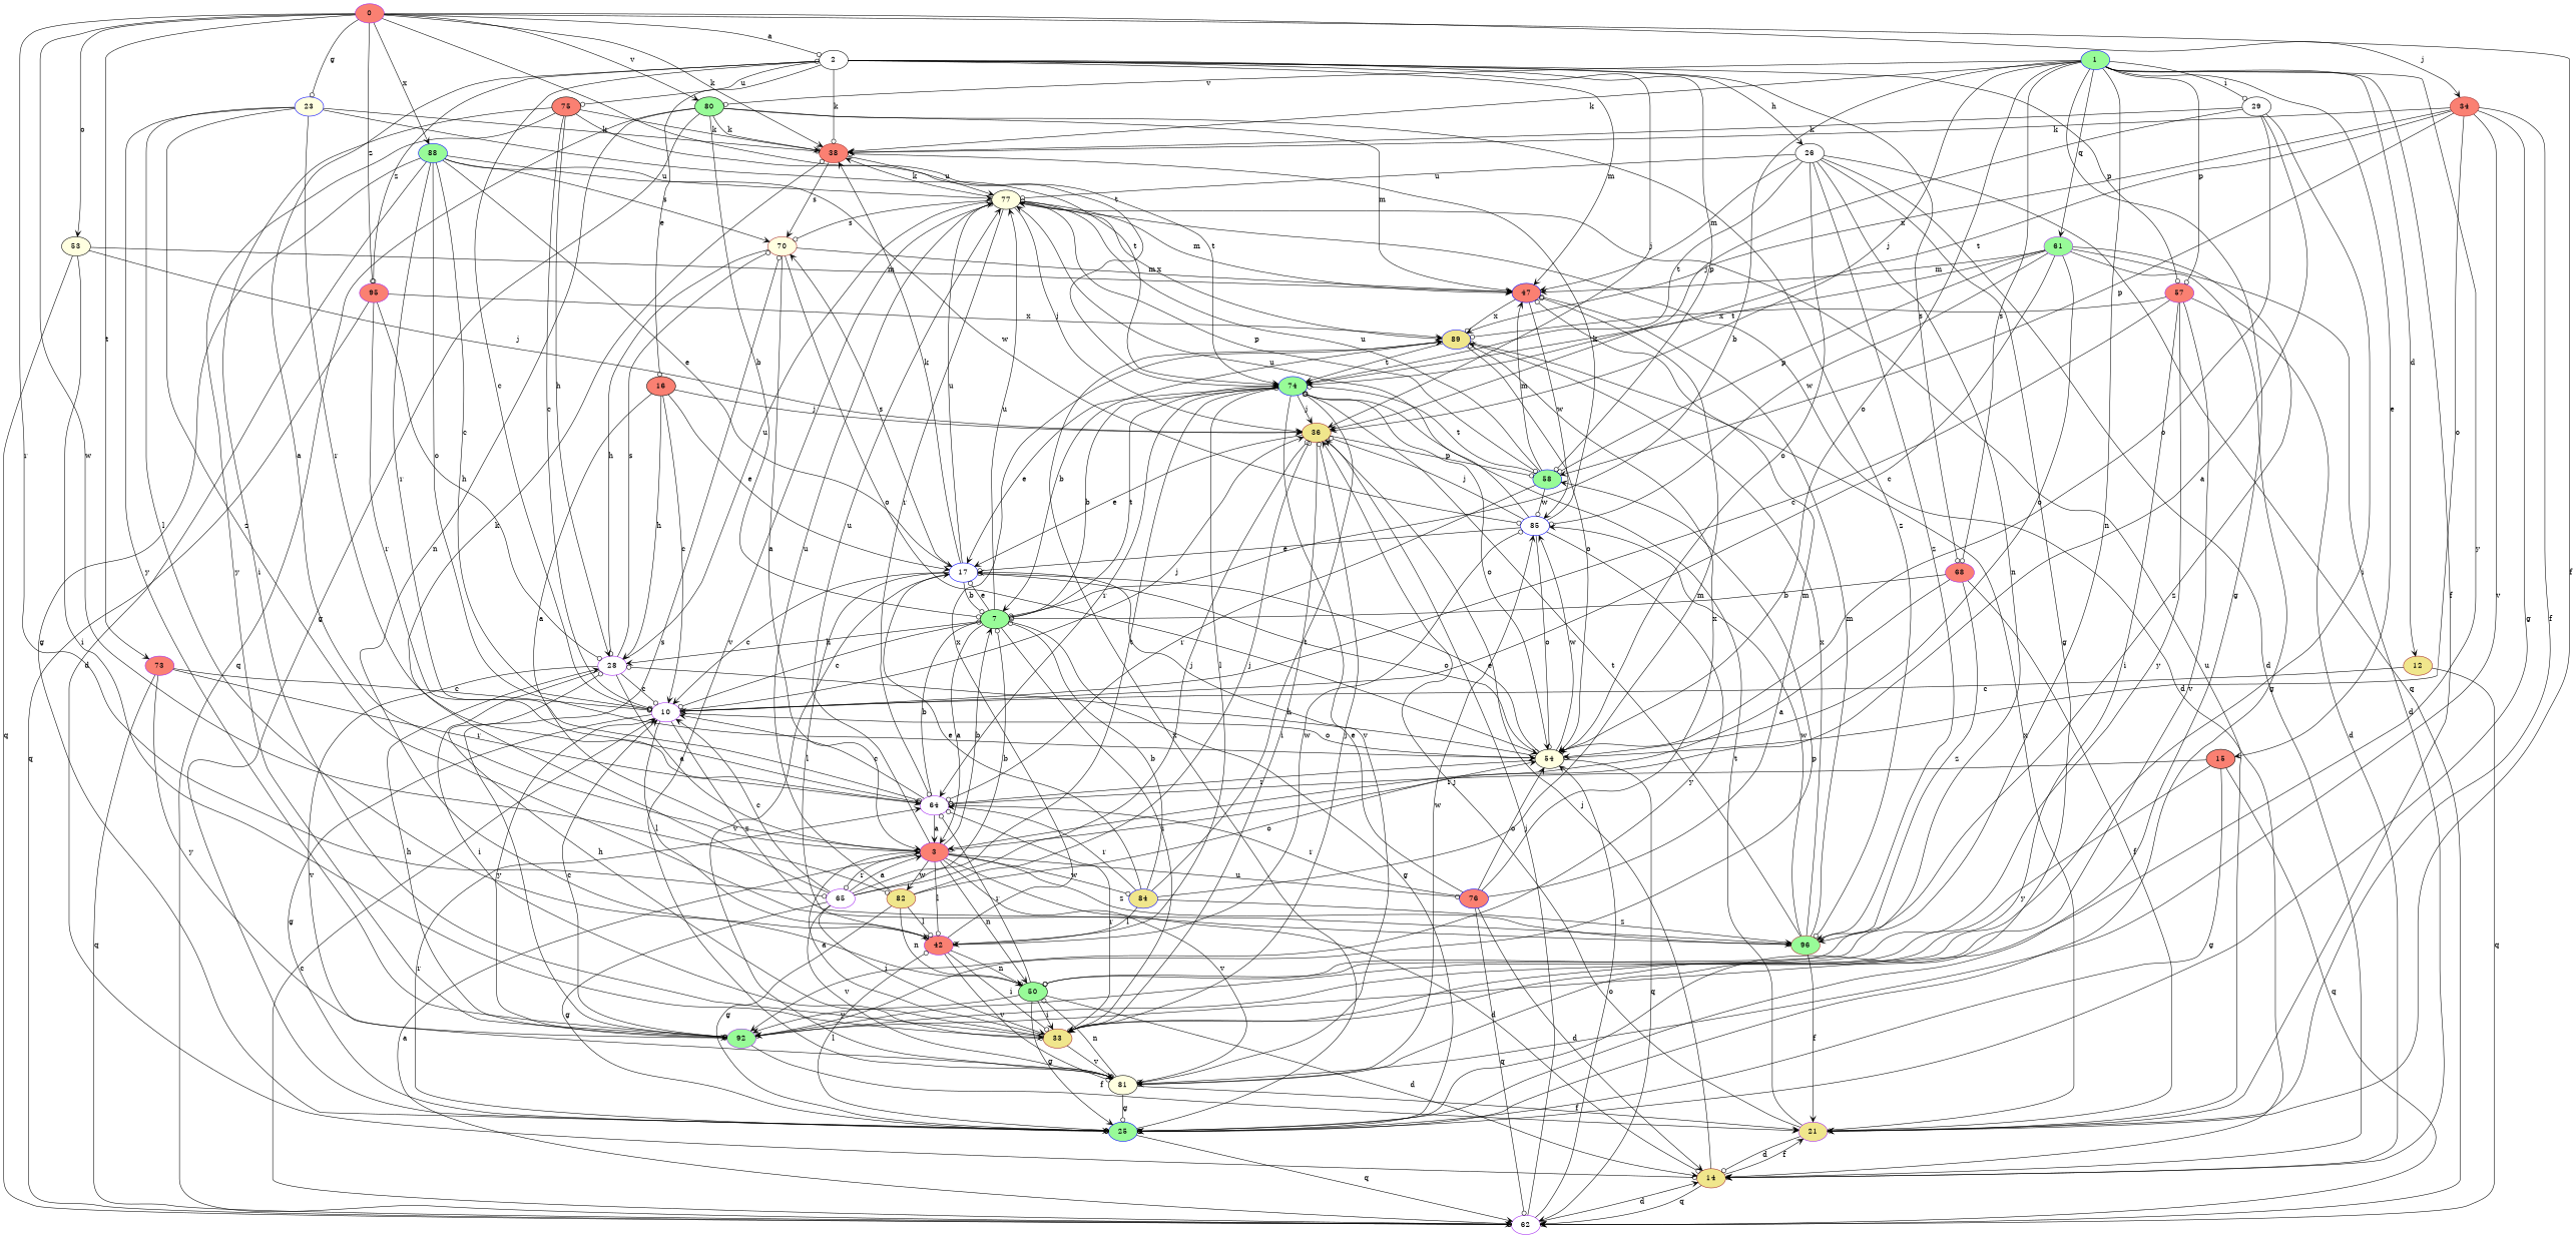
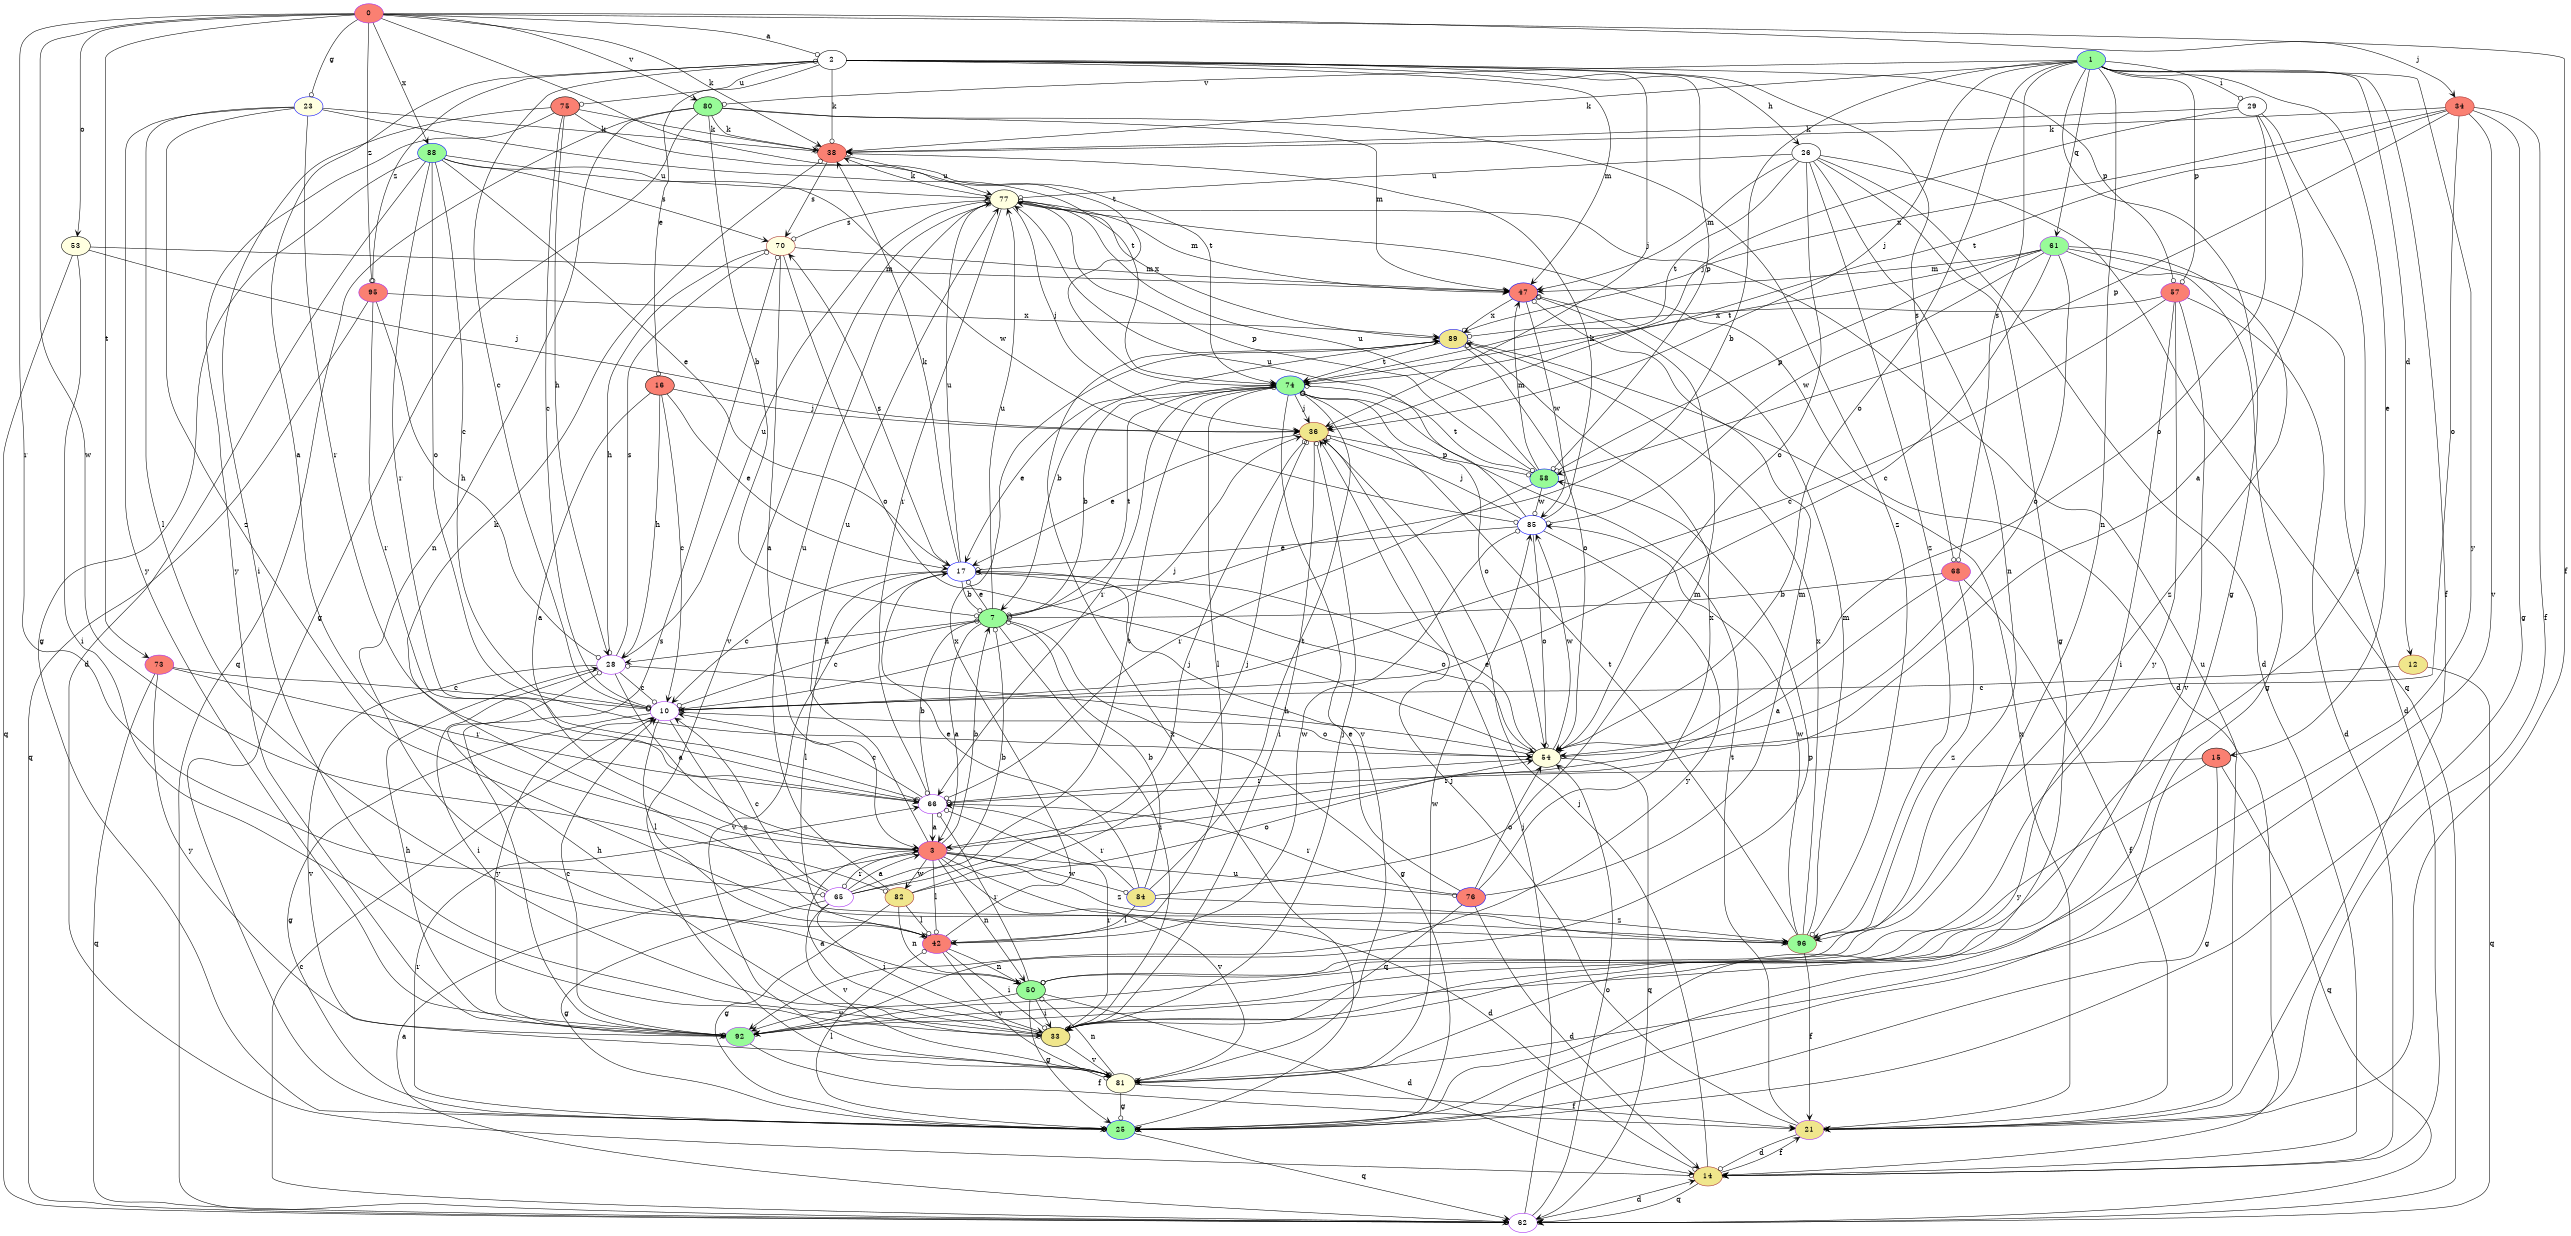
  strict digraph {
    node [color=purple fillcolor=salmon style=filled]
    edge [arrowhead=vee]
    2 [color=black fillcolor=white]
    0
    21 [fillcolor=khaki]
    23 [color=blue fillcolor=lightyellow]
    34 [color=brown]
    38 [color=brown]
    53 [color=black fillcolor=lightyellow]
    65 [fillcolor=white]
    73
    74 [color=blue fillcolor=palegreen]
    80 [color=black fillcolor=palegreen]
    82 [color=brown fillcolor=khaki]
    88 [color=blue fillcolor=palegreen]
    95
    36 [color=brown fillcolor=khaki]
    57
    68
    10 [fillcolor=white]
    16 [color=black]
    26 [color=black fillcolor=white]
    47 [color=blue]
    58 [color=blue fillcolor=palegreen]
    75 [color=black]
    14 [color=brown fillcolor=khaki]
    77 [color=black fillcolor=lightyellow]
    89 [color=blue fillcolor=khaki]
    92 [fillcolor=palegreen]
    42
    96 [color=brown fillcolor=palegreen]
-   66 [fillcolor=white label=64]
+   66 [fillcolor=white]
    25 [color=blue fillcolor=palegreen]
    54 [color=black fillcolor=lightyellow]
    81 [color=black fillcolor=lightyellow]
    70 [color=brown fillcolor=lightyellow]
-   33 [color=brown fillcolor=khaki]
+   33 [color=black fillcolor=khaki]
    62 [fillcolor=white]
    7 [color=black fillcolor=palegreen]
    3
    17 [color=blue fillcolor=white]
    50 [color=black fillcolor=palegreen]
    85 [color=blue fillcolor=white]
    28 [fillcolor=white]
    1 [color=blue fillcolor=palegreen]
    12 [color=brown fillcolor=khaki]
    15 [color=black]
    29 [color=black fillcolor=white]
    61 [fillcolor=palegreen]
    76 [color=blue]
    84 [color=blue fillcolor=khaki]
    2 -> 38 [arrowhead=odot label=k]
    2 -> 95 [arrowhead=odot label=z]
    2 -> 36 [label=j]
    2 -> 57 [arrowhead=odot label=p]
    2 -> 68 [arrowhead=odot label=s]
    2 -> 10 [arrowhead=odot label=c]
    2 -> 16 [arrowhead=odot label=e]
    2 -> 26 [label=h]
    2 -> 47 [label=m]
    2 -> 58 [arrowhead=odot label=p]
    2 -> 75 [arrowhead=odot label=u]
    0 -> 2 [arrowhead=odot label=a]
    0 -> 21 [label=f]
    0 -> 23 [arrowhead=odot label=g]
    0 -> 34 [label=j]
    0 -> 38 [label=k]
    0 -> 53 [label=o]
    0 -> 65 [arrowhead=odot label=r]
    0 -> 73 [label=t]
    0 -> 74 [arrowhead=odot label=t]
    0 -> 80 [label=v]
    0 -> 82 [arrowhead=odot label=w]
    0 -> 88 [label=x]
    0 -> 95 [arrowhead=odot label=z]
    21 -> 74 [arrowhead=odot label=t]
    21 -> 36 [label=j]
    21 -> 14 [arrowhead=odot label=d]
    21 -> 77 [label=u]
    21 -> 89 [arrowhead=odot label=x]
    23 -> 38 [arrowhead=odot label=k]
    23 -> 74 [label=t]
    23 -> 92 [arrowhead=odot label=y]
    23 -> 42 [arrowhead=odot label=l]
    23 -> 96 [arrowhead=odot label=z]
    23 -> 66 [arrowhead=odot label=r]
    34 -> 21 [arrowhead=odot label=f]
    34 -> 38 [label=k]
    34 -> 74 [arrowhead=odot label=t]
    34 -> 58 [label=p]
    34 -> 89 [label=x]
    34 -> 25 [arrowhead=odot label=g]
    34 -> 54 [arrowhead=odot label=o]
    34 -> 81 [arrowhead=odot label=v]
    38 -> 77 [label=u]
    38 -> 70 [label=s]
    53 -> 36 [label=j]
    53 -> 47 [label=m]
    53 -> 33 [label=i]
    53 -> 62 [arrowhead=odot label=q]
    65 -> 38 [arrowhead=odot label=k]
    65 -> 74 [arrowhead=odot label=t]
    65 -> 36 [arrowhead=odot label=j]
    65 -> 10 [label=c]
    65 -> 25 [arrowhead=odot label=g]
    65 -> 81 [arrowhead=odot label=v]
    65 -> 33 [label=i]
    65 -> 7 [arrowhead=odot label=b]
    65 -> 3 [label=a]
    73 -> 10 [arrowhead=odot label=c]
    73 -> 92 [arrowhead=odot label=y]
    73 -> 66 [label=r]
    73 -> 62 [label=q]
    74 -> 36 [label=j]
    74 -> 42 [arrowhead=odot label=l]
    74 -> 66 [label=r]
    74 -> 54 [label=o]
    74 -> 81 [label=v]
    74 -> 7 [arrowhead=odot label=b]
    74 -> 17 [label=e]
    80 -> 38 [arrowhead=odot label=k]
    80 -> 47 [label=m]
    80 -> 96 [arrowhead=odot label=z]
    80 -> 25 [arrowhead=odot label=g]
    80 -> 62 [arrowhead=odot label=q]
    80 -> 7 [arrowhead=odot label=b]
    80 -> 50 [label=n]
    82 -> 36 [arrowhead=odot label=j]
    82 -> 77 [arrowhead=odot label=u]
    82 -> 42 [arrowhead=odot label=l]
    82 -> 25 [arrowhead=odot label=g]
    82 -> 54 [label=o]
    82 -> 50 [label=n]
    88 -> 10 [arrowhead=odot label=c]
    88 -> 14 [arrowhead=odot label=d]
    88 -> 77 [label=u]
    88 -> 66 [arrowhead=odot label=r]
    88 -> 25 [arrowhead=odot label=g]
    88 -> 54 [label=o]
    88 -> 70 [label=s]
    88 -> 17 [label=e]
    88 -> 85 [arrowhead=odot label=w]
    95 -> 89 [label=x]
    95 -> 66 [arrowhead=odot label=r]
    95 -> 62 [arrowhead=odot label=q]
    95 -> 28 [arrowhead=odot label=h]
    36 -> 58 [arrowhead=odot label=p]
    36 -> 33 [label=i]
    36 -> 17 [label=e]
    57 -> 10 [arrowhead=odot label=c]
    57 -> 14 [label=d]
    57 -> 89 [arrowhead=odot label=x]
    57 -> 92 [label=y]
    57 -> 81 [label=v]
    57 -> 33 [label=i]
    68 -> 21 [label=f]
    68 -> 96 [label=z]
    68 -> 7 [arrowhead=odot label=b]
    68 -> 3 [label=a]
    10 -> 36 [label=j]
    10 -> 92 [label=y]
    10 -> 42 [arrowhead=odot label=l]
    10 -> 96 [arrowhead=odot label=z]
    10 -> 25 [label=g]
    10 -> 54 [label=o]
    16 -> 36 [label=j]
    16 -> 10 [label=c]
    16 -> 3 [arrowhead=odot label=a]
    16 -> 17 [label=e]
    16 -> 28 [label=h]
    26 -> 74 [label=t]
    26 -> 47 [label=m]
    26 -> 14 [label=d]
    26 -> 77 [arrowhead=odot label=u]
    26 -> 96 [arrowhead=odot label=z]
    26 -> 25 [arrowhead=odot label=g]
    26 -> 54 [label=o]
    26 -> 62 [arrowhead=odot label=q]
    26 -> 50 [arrowhead=odot label=n]
    47 -> 89 [arrowhead=odot label=x]
    47 -> 85 [label=w]
    58 -> 74 [arrowhead=odot label=t]
    58 -> 47 [label=m]
    58 -> 77 [arrowhead=odot label=u]
    58 -> 66 [arrowhead=odot label=r]
    58 -> 85 [arrowhead=odot label=w]
    75 -> 38 [label=k]
    75 -> 74 [label=t]
    75 -> 10 [arrowhead=odot label=c]
    75 -> 92 [arrowhead=odot label=y]
    75 -> 33 [arrowhead=odot label=i]
    75 -> 28 [label=h]
    14 -> 21 [label=f]
    14 -> 36 [arrowhead=odot label=j]
    14 -> 62 [label=q]
    77 -> 38 [label=k]
    77 -> 36 [label=j]
    77 -> 47 [label=m]
    77 -> 58 [arrowhead=odot label=p]
    77 -> 14 [label=d]
    77 -> 89 [label=x]
    77 -> 66 [arrowhead=odot label=r]
    77 -> 81 [label=v]
    77 -> 70 [arrowhead=odot label=s]
    89 -> 74 [label=t]
    89 -> 54 [label=o]
    89 -> 7 [label=b]
    92 -> 21 [label=f]
    92 -> 10 [label=c]
    92 -> 58 [label=p]
    92 -> 70 [arrowhead=odot label=s]
    92 -> 28 [label=h]
    42 -> 89 [label=x]
    42 -> 81 [arrowhead=odot label=v]
    42 -> 33 [arrowhead=odot label=i]
    42 -> 50 [arrowhead=odot label=n]
    42 -> 85 [arrowhead=odot label=w]
    96 -> 21 [label=f]
    96 -> 74 [arrowhead=odot label=t]
    96 -> 47 [arrowhead=odot label=m]
    96 -> 89 [label=x]
    96 -> 85 [label=w]
    66 -> 10 [label=c]
    66 -> 7 [arrowhead=odot label=b]
    66 -> 3 [label=a]
    25 -> 89 [label=x]
    25 -> 42 [arrowhead=odot label=l]
    25 -> 66 [label=r]
    25 -> 62 [label=q]
    54 -> 66 [arrowhead=odot label=r]
    54 -> 62 [label=q]
    54 -> 17 [arrowhead=odot label=e]
    54 -> 85 [label=w]
    54 -> 28 [arrowhead=odot label=h]
    81 -> 21 [label=f]
    81 -> 25 [arrowhead=odot label=g]
    81 -> 50 [arrowhead=odot label=n]
    81 -> 85 [label=w]
    70 -> 47 [label=m]
    70 -> 54 [label=o]
    70 -> 3 [label=a]
    70 -> 28 [arrowhead=odot label=h]
    33 -> 36 [arrowhead=odot label=j]
    33 -> 66 [arrowhead=odot label=r]
    33 -> 81 [arrowhead=odot label=v]
    33 -> 3 [label=a]
    33 -> 28 [arrowhead=odot label=h]
    62 -> 36 [label=j]
    62 -> 10 [label=c]
    62 -> 14 [label=d]
    62 -> 54 [label=o]
    62 -> 3 [arrowhead=odot label=a]
    7 -> 74 [label=t]
    7 -> 10 [arrowhead=odot label=c]
    7 -> 77 [label=u]
    7 -> 25 [label=g]
    7 -> 33 [label=i]
    7 -> 3 [label=a]
    7 -> 17 [arrowhead=odot label=e]
    7 -> 28 [label=h]
    3 -> 2 [arrowhead=odot label=a]
    3 -> 65 [arrowhead=odot label=r]
    3 -> 82 [label=w]
    3 -> 14 [arrowhead=odot label=d]
    3 -> 77 [label=u]
    3 -> 42 [arrowhead=odot label=l]
    3 -> 96 [label=z]
    3 -> 81 [arrowhead=odot label=v]
    3 -> 7 [label=b]
    3 -> 50 [label=n]
    3 -> 76 [arrowhead=odot label=u]
    3 -> 84 [arrowhead=odot label=w]
    17 -> 38 [label=k]
    17 -> 10 [label=c]
    17 -> 77 [label=u]
    17 -> 42 [label=l]
    17 -> 54 [arrowhead=odot label=o]
    17 -> 81 [label=v]
    17 -> 70 [label=s]
    17 -> 7 [arrowhead=odot label=b]
    50 -> 14 [label=d]
    50 -> 92 [label=y]
    50 -> 66 [arrowhead=odot label=r]
    50 -> 25 [label=g]
    50 -> 33 [label=i]
    85 -> 38 [arrowhead=odot label=k]
    85 -> 36 [arrowhead=odot label=j]
    85 -> 77 [label=u]
    85 -> 92 [label=y]
    85 -> 54 [arrowhead=odot label=o]
    85 -> 17 [arrowhead=odot label=e]
    28 -> 10 [arrowhead=odot label=c]
    28 -> 77 [arrowhead=odot label=u]
    28 -> 81 [arrowhead=odot label=v]
    28 -> 70 [arrowhead=odot label=s]
    28 -> 33 [arrowhead=odot label=i]
    28 -> 3 [arrowhead=odot label=a]
    1 -> 21 [label=f]
    1 -> 38 [label=k]
    1 -> 80 [arrowhead=odot label=v]
    1 -> 36 [label=j]
    1 -> 57 [arrowhead=odot label=p]
    1 -> 68 [arrowhead=odot label=s]
    1 -> 92 [label=y]
    1 -> 25 [label=g]
    1 -> 54 [arrowhead=odot label=o]
    1 -> 7 [arrowhead=odot label=b]
    1 -> 50 [arrowhead=odot label=n]
    1 -> 12 [label=d]
    1 -> 15 [label=e]
    1 -> 29 [arrowhead=odot label=i]
    1 -> 61 [label=q]
    12 -> 10 [arrowhead=odot label=c]
    12 -> 62 [label=q]
    15 -> 92 [arrowhead=odot label=y]
    15 -> 66 [arrowhead=odot label=r]
    15 -> 25 [arrowhead=odot label=g]
    15 -> 62 [label=q]
    29 -> 38 [label=k]
    29 -> 36 [label=j]
    29 -> 54 [arrowhead=odot label=o]
    29 -> 33 [arrowhead=odot label=i]
    29 -> 3 [arrowhead=odot label=a]
    61 -> 74 [label=t]
    61 -> 10 [label=c]
    61 -> 47 [label=m]
    61 -> 58 [arrowhead=odot label=p]
    61 -> 14 [arrowhead=odot label=d]
    61 -> 96 [label=z]
    61 -> 25 [arrowhead=odot label=g]
    61 -> 54 [label=o]
    61 -> 85 [arrowhead=odot label=w]
    76 -> 47 [arrowhead=odot label=m]
    76 -> 14 [label=d]
    76 -> 89 [arrowhead=odot label=x]
    76 -> 66 [arrowhead=odot label=r]
    76 -> 54 [label=o]
-   76 -> 62 [arrowhead=odot label=q]
+   76 -> 33 [arrowhead=odot label=q]
    76 -> 17 [label=e]
    84 -> 74 [arrowhead=odot label=t]
    84 -> 47 [arrowhead=odot label=m]
    84 -> 42 [label=l]
    84 -> 96 [label=z]
    84 -> 66 [label=r]
    84 -> 7 [arrowhead=odot label=b]
    84 -> 17 [label=e]
  }
